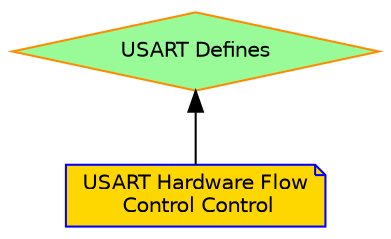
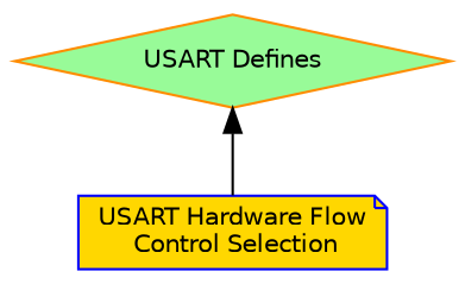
  digraph {
    rankdir=TB
    node [fontname=Helvetica fontsize=10 style=filled]
-   n1 [color=blue fillcolor=gold fontcolor=black height=0.2 label="USART Hardware Flow\l Control Control" shape=note width=0.4]
+   n1 [color=blue fillcolor=gold fontcolor=black height=0.2 label="USART Hardware Flow\l Control Selection" shape=note width=0.4]
    n2 [color=darkorange fillcolor=palegreen height=0.2 label="USART Defines" shape=diamond width=0.4]
    n2 -> n1 [dir=back fontname=Helvetica fontsize=10 labelfontname=Helvetica labelfontsize=10 shape=plaintext style=solid]
  }
